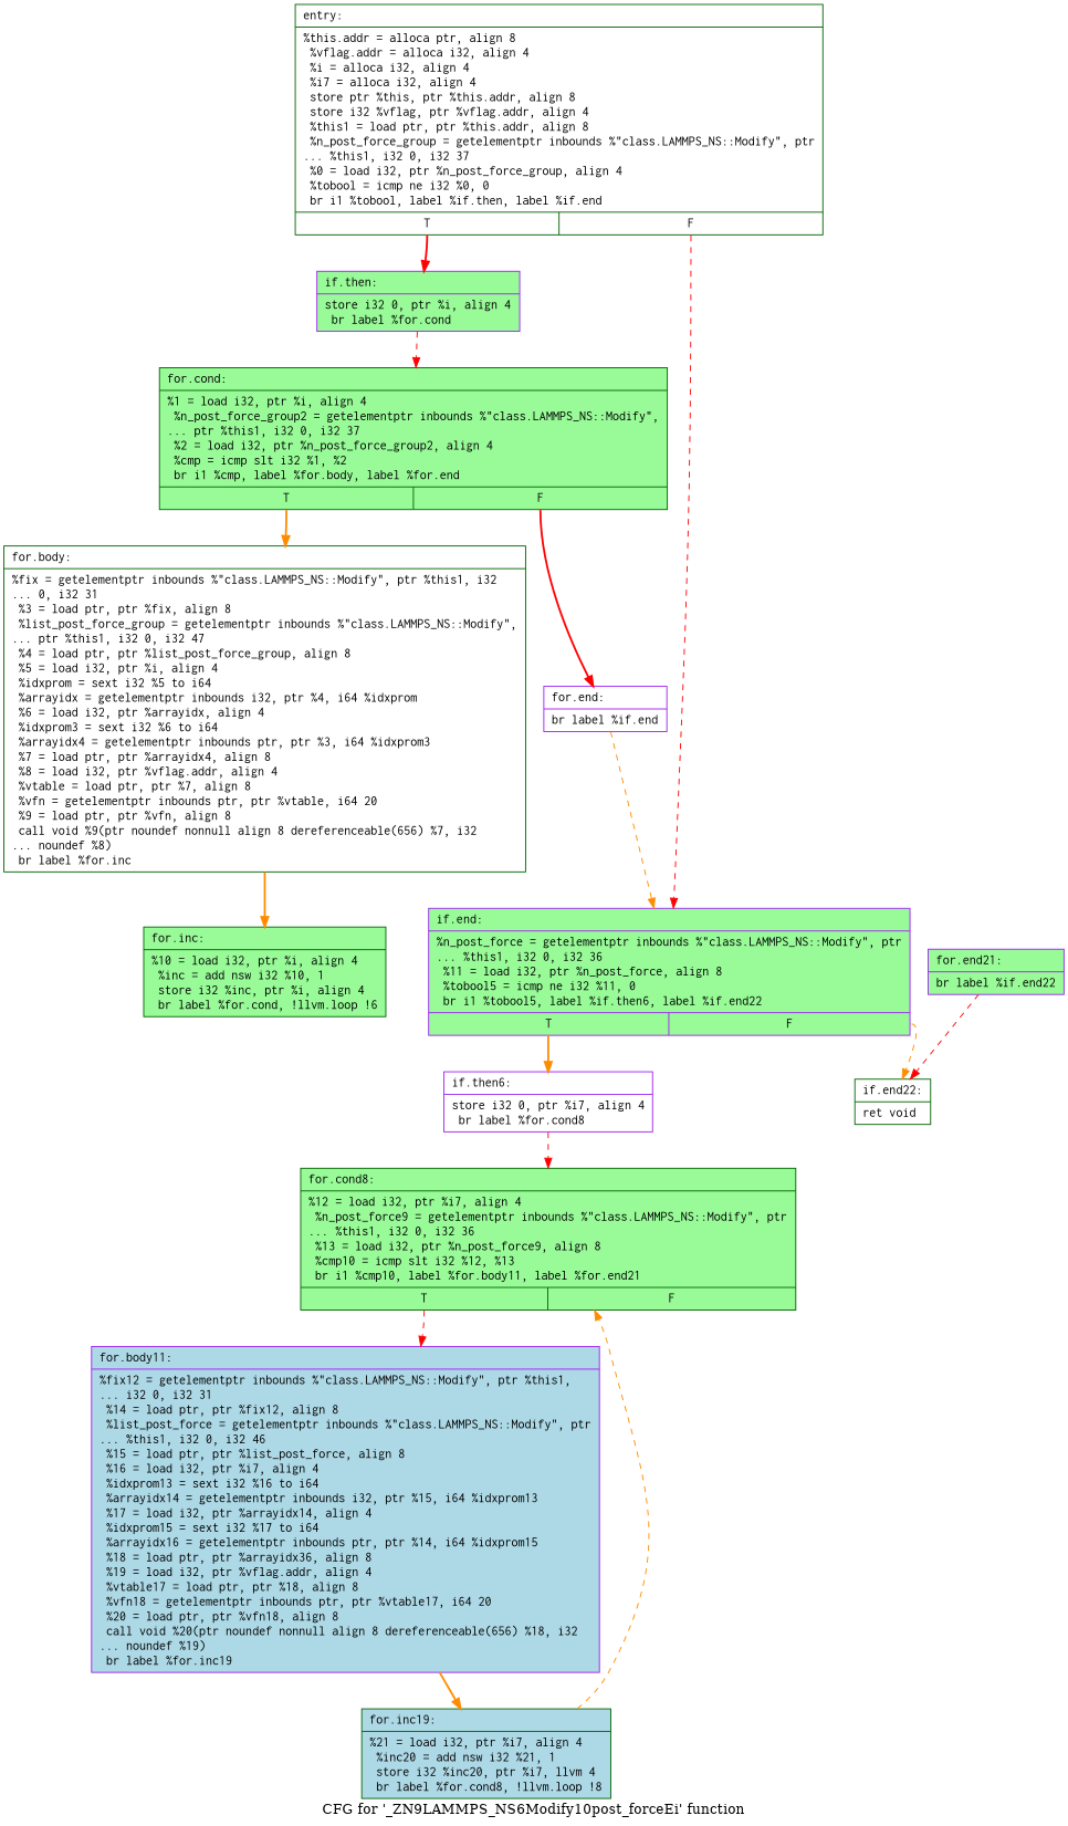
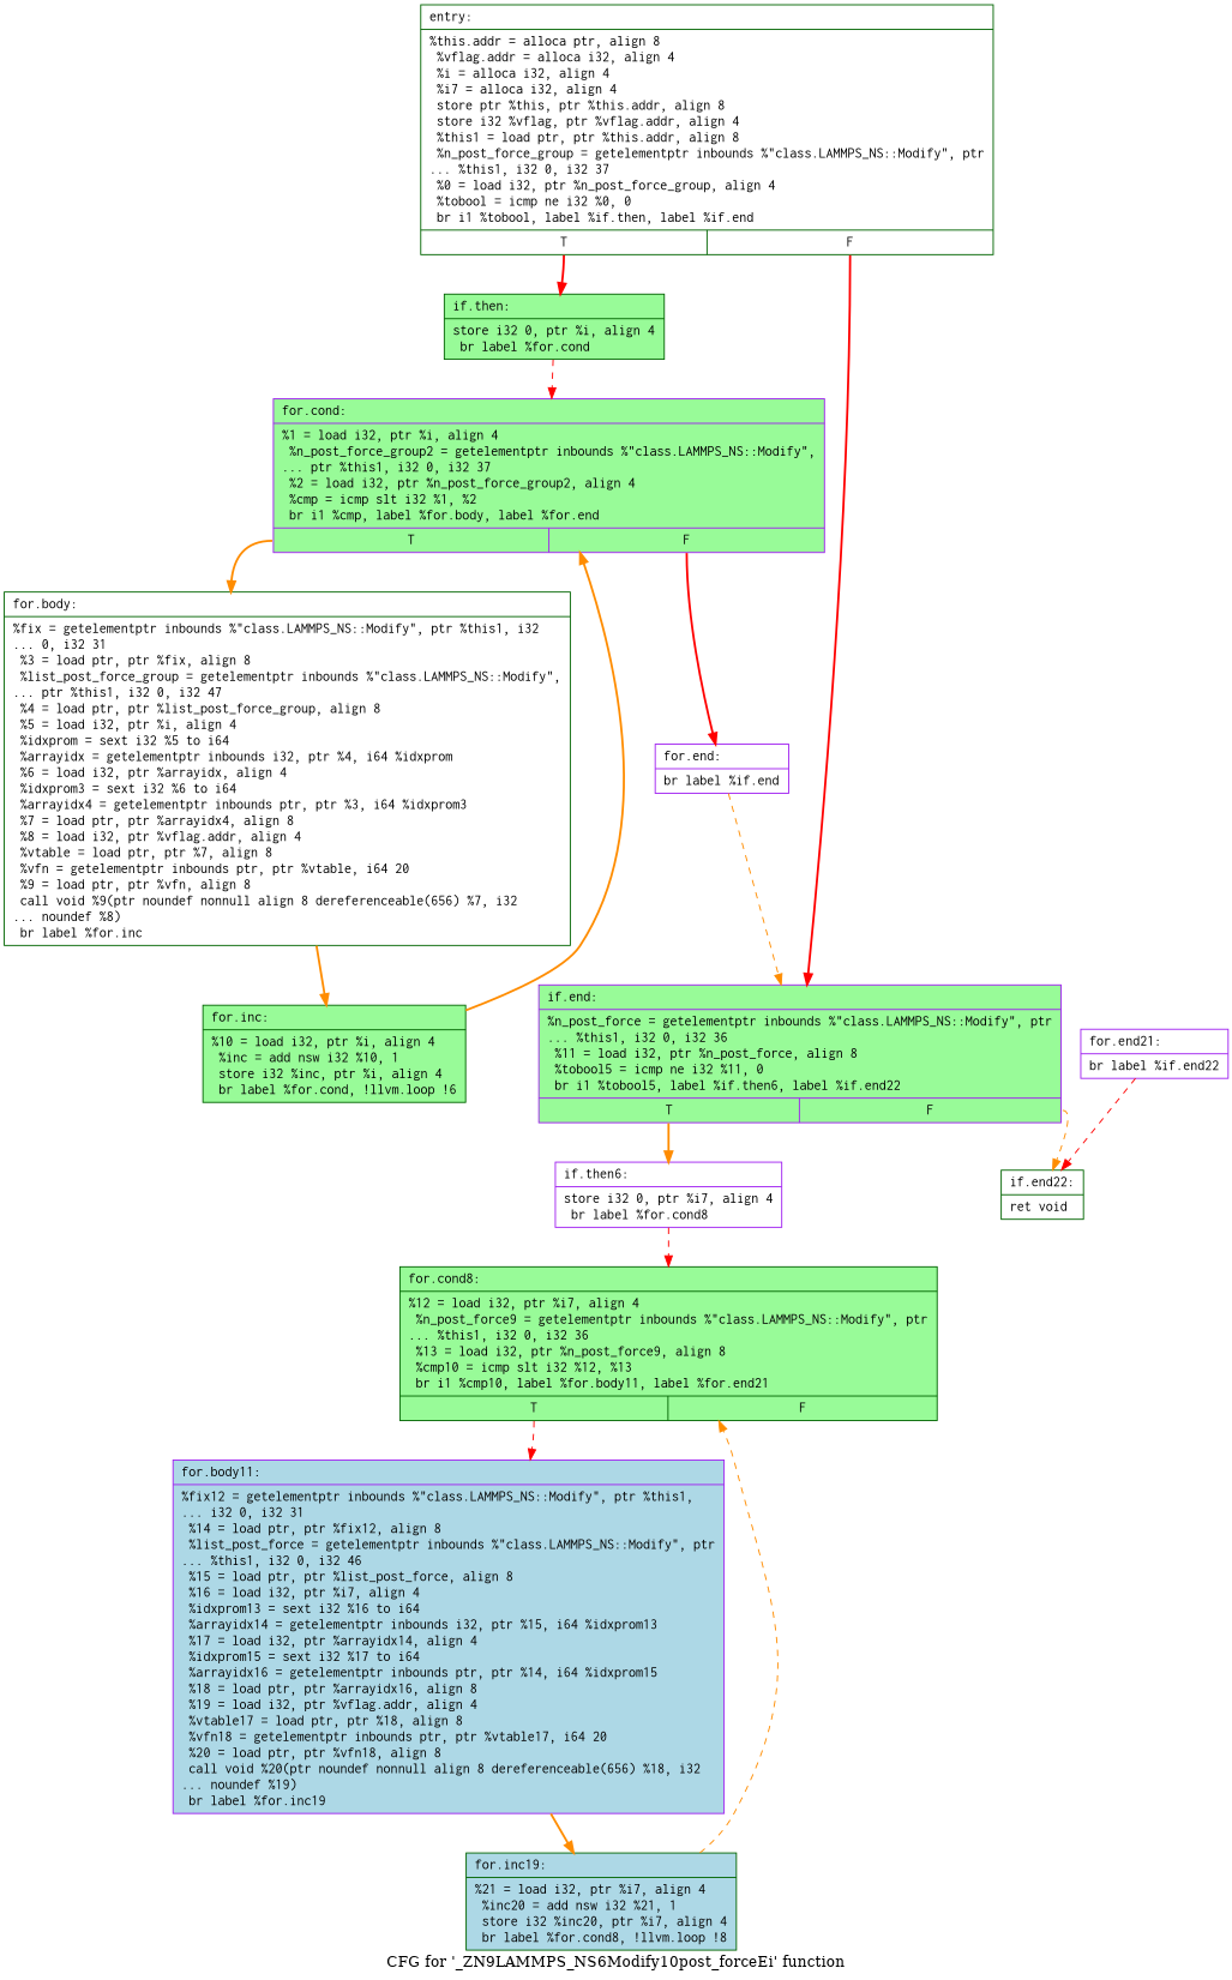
  digraph {
    label="CFG for '_ZN9LAMMPS_NS6Modify10post_forceEi' function"
    node [color=purple fillcolor=white fontname=Courier shape=record style=filled]
    edge [color=darkorange style=bold]
    n1 [color=darkgreen label="{entry:\l|  %this.addr = alloca ptr, align 8\l  %vflag.addr = alloca i32, align 4\l  %i = alloca i32, align 4\l  %i7 = alloca i32, align 4\l  store ptr %this, ptr %this.addr, align 8\l  store i32 %vflag, ptr %vflag.addr, align 4\l  %this1 = load ptr, ptr %this.addr, align 8\l  %n_post_force_group = getelementptr inbounds %\"class.LAMMPS_NS::Modify\", ptr\l... %this1, i32 0, i32 37\l  %0 = load i32, ptr %n_post_force_group, align 4\l  %tobool = icmp ne i32 %0, 0\l  br i1 %tobool, label %if.then, label %if.end\l|{<s0>T|<s1>F}}"]
-   n2 [fillcolor=palegreen label="{if.then:\l|  store i32 0, ptr %i, align 4\l  br label %for.cond\l}"]
+   n2 [color=darkgreen fillcolor=palegreen label="{if.then:\l|  store i32 0, ptr %i, align 4\l  br label %for.cond\l}"]
    n3 [fillcolor=palegreen label="{if.end:\l|  %n_post_force = getelementptr inbounds %\"class.LAMMPS_NS::Modify\", ptr\l... %this1, i32 0, i32 36\l  %11 = load i32, ptr %n_post_force, align 8\l  %tobool5 = icmp ne i32 %11, 0\l  br i1 %tobool5, label %if.then6, label %if.end22\l|{<s0>T|<s1>F}}"]
-   n4 [color=darkgreen fillcolor=palegreen label="{for.cond:\l|  %1 = load i32, ptr %i, align 4\l  %n_post_force_group2 = getelementptr inbounds %\"class.LAMMPS_NS::Modify\",\l... ptr %this1, i32 0, i32 37\l  %2 = load i32, ptr %n_post_force_group2, align 4\l  %cmp = icmp slt i32 %1, %2\l  br i1 %cmp, label %for.body, label %for.end\l|{<s0>T|<s1>F}}"]
+   n4 [fillcolor=palegreen label="{for.cond:\l|  %1 = load i32, ptr %i, align 4\l  %n_post_force_group2 = getelementptr inbounds %\"class.LAMMPS_NS::Modify\",\l... ptr %this1, i32 0, i32 37\l  %2 = load i32, ptr %n_post_force_group2, align 4\l  %cmp = icmp slt i32 %1, %2\l  br i1 %cmp, label %for.body, label %for.end\l|{<s0>T|<s1>F}}"]
    n5 [label="{if.then6:\l|  store i32 0, ptr %i7, align 4\l  br label %for.cond8\l}"]
    n6 [color=darkgreen label="{if.end22:\l|  ret void\l}"]
    n7 [color=darkgreen label="{for.body:\l|  %fix = getelementptr inbounds %\"class.LAMMPS_NS::Modify\", ptr %this1, i32\l... 0, i32 31\l  %3 = load ptr, ptr %fix, align 8\l  %list_post_force_group = getelementptr inbounds %\"class.LAMMPS_NS::Modify\",\l... ptr %this1, i32 0, i32 47\l  %4 = load ptr, ptr %list_post_force_group, align 8\l  %5 = load i32, ptr %i, align 4\l  %idxprom = sext i32 %5 to i64\l  %arrayidx = getelementptr inbounds i32, ptr %4, i64 %idxprom\l  %6 = load i32, ptr %arrayidx, align 4\l  %idxprom3 = sext i32 %6 to i64\l  %arrayidx4 = getelementptr inbounds ptr, ptr %3, i64 %idxprom3\l  %7 = load ptr, ptr %arrayidx4, align 8\l  %8 = load i32, ptr %vflag.addr, align 4\l  %vtable = load ptr, ptr %7, align 8\l  %vfn = getelementptr inbounds ptr, ptr %vtable, i64 20\l  %9 = load ptr, ptr %vfn, align 8\l  call void %9(ptr noundef nonnull align 8 dereferenceable(656) %7, i32\l... noundef %8)\l  br label %for.inc\l}"]
    n8 [label="{for.end:\l|  br label %if.end\l}"]
    n9 [color=darkgreen fillcolor=palegreen label="{for.cond8:\l|  %12 = load i32, ptr %i7, align 4\l  %n_post_force9 = getelementptr inbounds %\"class.LAMMPS_NS::Modify\", ptr\l... %this1, i32 0, i32 36\l  %13 = load i32, ptr %n_post_force9, align 8\l  %cmp10 = icmp slt i32 %12, %13\l  br i1 %cmp10, label %for.body11, label %for.end21\l|{<s0>T|<s1>F}}"]
    n10 [color=darkgreen fillcolor=palegreen label="{for.inc:\l|  %10 = load i32, ptr %i, align 4\l  %inc = add nsw i32 %10, 1\l  store i32 %inc, ptr %i, align 4\l  br label %for.cond, !llvm.loop !6\l}"]
-   n11 [fillcolor=lightblue label="{for.body11:\l|  %fix12 = getelementptr inbounds %\"class.LAMMPS_NS::Modify\", ptr %this1,\l... i32 0, i32 31\l  %14 = load ptr, ptr %fix12, align 8\l  %list_post_force = getelementptr inbounds %\"class.LAMMPS_NS::Modify\", ptr\l... %this1, i32 0, i32 46\l  %15 = load ptr, ptr %list_post_force, align 8\l  %16 = load i32, ptr %i7, align 4\l  %idxprom13 = sext i32 %16 to i64\l  %arrayidx14 = getelementptr inbounds i32, ptr %15, i64 %idxprom13\l  %17 = load i32, ptr %arrayidx14, align 4\l  %idxprom15 = sext i32 %17 to i64\l  %arrayidx16 = getelementptr inbounds ptr, ptr %14, i64 %idxprom15\l  %18 = load ptr, ptr %arrayidx36, align 8\l  %19 = load i32, ptr %vflag.addr, align 4\l  %vtable17 = load ptr, ptr %18, align 8\l  %vfn18 = getelementptr inbounds ptr, ptr %vtable17, i64 20\l  %20 = load ptr, ptr %vfn18, align 8\l  call void %20(ptr noundef nonnull align 8 dereferenceable(656) %18, i32\l... noundef %19)\l  br label %for.inc19\l}"]
-   n12 [color=darkgreen fillcolor=lightblue label="{for.inc19:\l|  %21 = load i32, ptr %i7, align 4\l  %inc20 = add nsw i32 %21, 1\l  store i32 %inc20, ptr %i7, llvm 4\l  br label %for.cond8, !llvm.loop !8\l}"]
-   n13 [fillcolor=palegreen label="{for.end21:\l|  br label %if.end22\l}"]
+   n11 [fillcolor=lightblue label="{for.body11:\l|  %fix12 = getelementptr inbounds %\"class.LAMMPS_NS::Modify\", ptr %this1,\l... i32 0, i32 31\l  %14 = load ptr, ptr %fix12, align 8\l  %list_post_force = getelementptr inbounds %\"class.LAMMPS_NS::Modify\", ptr\l... %this1, i32 0, i32 46\l  %15 = load ptr, ptr %list_post_force, align 8\l  %16 = load i32, ptr %i7, align 4\l  %idxprom13 = sext i32 %16 to i64\l  %arrayidx14 = getelementptr inbounds i32, ptr %15, i64 %idxprom13\l  %17 = load i32, ptr %arrayidx14, align 4\l  %idxprom15 = sext i32 %17 to i64\l  %arrayidx16 = getelementptr inbounds ptr, ptr %14, i64 %idxprom15\l  %18 = load ptr, ptr %arrayidx16, align 8\l  %19 = load i32, ptr %vflag.addr, align 4\l  %vtable17 = load ptr, ptr %18, align 8\l  %vfn18 = getelementptr inbounds ptr, ptr %vtable17, i64 20\l  %20 = load ptr, ptr %vfn18, align 8\l  call void %20(ptr noundef nonnull align 8 dereferenceable(656) %18, i32\l... noundef %19)\l  br label %for.inc19\l}"]
+   n12 [color=darkgreen fillcolor=lightblue label="{for.inc19:\l|  %21 = load i32, ptr %i7, align 4\l  %inc20 = add nsw i32 %21, 1\l  store i32 %inc20, ptr %i7, align 4\l  br label %for.cond8, !llvm.loop !8\l}"]
+   n13 [label="{for.end21:\l|  br label %if.end22\l}"]
    n1 -> n2 [color=red tailport=s0]
-   n1 -> n3 [color=red style=dashed tailport=s1]
+   n1 -> n3 [color=red tailport=s1]
    n2 -> n4 [color=red style=dashed]
    n3 -> n5 [tailport=s0]
    n3 -> n6 [style=dashed tailport=s1]
    n4 -> n7 [tailport=s0]
    n4 -> n8 [color=red tailport=s1]
    n5 -> n9 [color=red style=dashed]
    n7 -> n10
    n8 -> n3 [style=dashed]
    n9 -> n11 [color=red style=dashed tailport=s0]
+   n10 -> n4
    n11 -> n12
    n12 -> n9 [style=dashed]
    n13 -> n6 [color=red style=dashed]
  }
